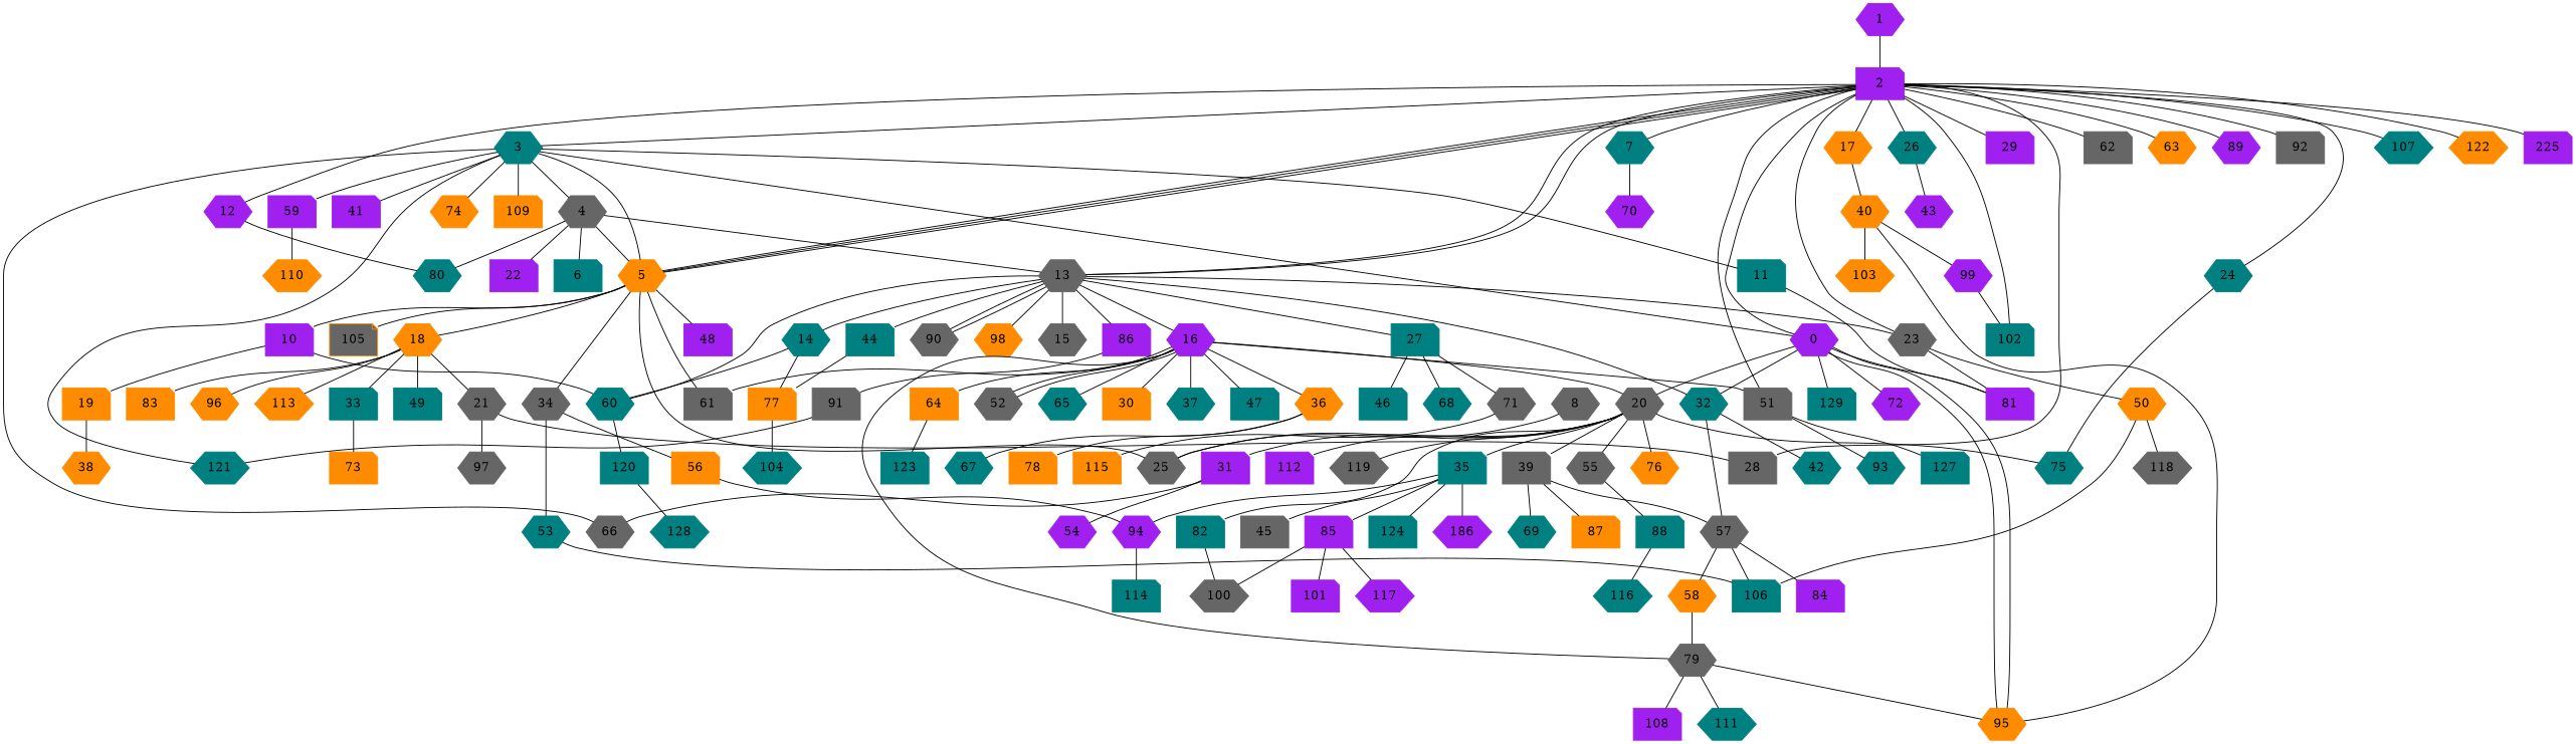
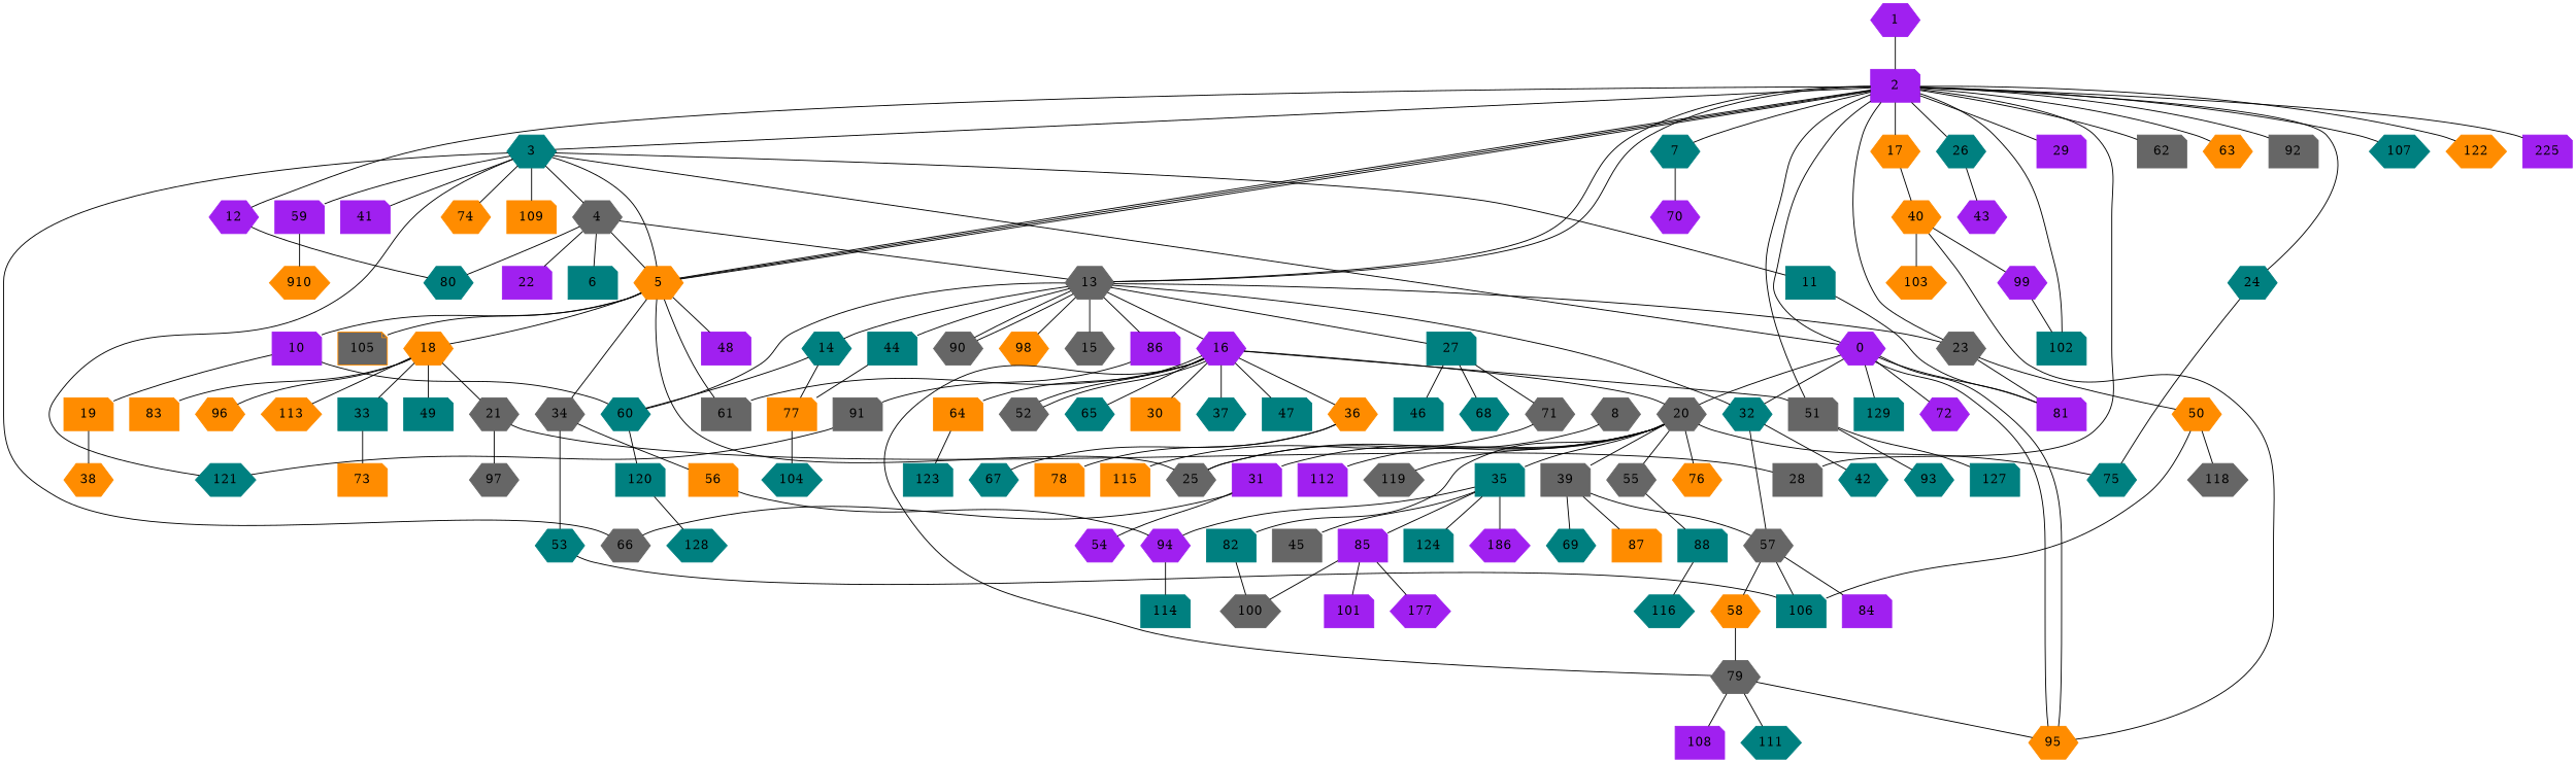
  graph {
    node [color=teal shape=hexagon style=filled]
    1 [color=purple]
    2 [color=purple shape=note]
    3
    5 [color=darkorange]
    7
    n6 [color=purple label=0]
    12 [color=purple]
    13 [color=gray40]
    17 [color=darkorange]
    23 [color=gray40]
    24
    26
    28 [color=gray40 shape=note]
    29 [color=purple shape=note]
    51 [color=gray40 shape=note]
    62 [color=gray40 shape=note]
    63 [color=darkorange]
-   89 [color=purple]
    92 [color=gray40 shape=note]
    102 [shape=note]
    107
    122 [color=darkorange]
    n23 [color=purple label=225 shape=note]
    4 [color=gray40]
    11 [shape=note]
    41 [color=purple shape=note]
    59 [color=purple shape=note]
    66 [color=gray40]
    74 [color=darkorange]
    109 [color=darkorange shape=note]
    121
    10 [color=purple shape=note]
    18 [color=darkorange]
    25 [color=gray40]
    34 [color=gray40]
    48 [color=purple shape=note]
    61 [color=gray40 shape=note]
    105 [color=darkorange fillcolor=gray40 shape=note]
    70 [color=purple]
    8 [color=gray40]
    20 [color=gray40]
    32
    72 [color=purple]
    81 [color=purple shape=note]
    95 [color=darkorange]
    129 [shape=note]
    80
    60
    14
    15 [color=gray40]
    16 [color=purple]
    27 [shape=note]
    44 [shape=note]
    86 [color=purple shape=note]
    90 [color=gray40]
    98 [color=darkorange]
    40 [color=darkorange]
    50 [color=darkorange]
    75
    43 [color=purple]
    93
    127 [shape=note]
    6 [shape=note]
    22 [color=purple shape=note]
-   110 [color=darkorange]
+   110 [color=darkorange label=910]
    19 [color=darkorange shape=note]
    21 [color=gray40]
    33 [shape=note]
    49 [shape=note]
    83 [color=darkorange shape=note]
    96 [color=darkorange]
    113 [color=darkorange]
    53
    56 [color=darkorange shape=note]
    31 [color=purple shape=note]
    35 [shape=note]
    39 [color=gray40 shape=note]
    55 [color=gray40]
    76 [color=darkorange]
    82 [shape=note]
    112 [color=purple shape=note]
    119 [color=gray40]
    42
    57 [color=gray40]
    38 [color=darkorange]
    120 [shape=note]
    77 [color=darkorange shape=note]
    30 [color=darkorange shape=note]
    36 [color=darkorange]
    37
    47 [shape=note]
    52 [color=gray40]
    64 [color=darkorange shape=note]
    65
    79 [color=gray40]
    46 [shape=note]
    68
    71 [color=gray40]
    91 [color=gray40 shape=note]
    104
    67
    78 [color=darkorange shape=note]
    123 [shape=note]
    108 [color=purple shape=note]
    111
    99 [color=purple]
    103 [color=darkorange]
    97 [color=gray40]
    73 [color=darkorange shape=note]
    54 [color=purple]
    45 [color=gray40 shape=note]
    85 [color=purple shape=note]
    94 [color=purple]
    124 [shape=note]
    n115 [color=purple label=186]
    69
    87 [color=darkorange shape=note]
    88 [shape=note]
    100 [color=gray40]
    106 [shape=note]
    118 [color=gray40]
    115 [color=darkorange shape=note]
    58 [color=darkorange]
    84 [color=purple shape=note]
    101 [color=purple shape=note]
-   117 [color=purple]
+   117 [color=purple label=177]
    114 [shape=note]
    116
    128
    1 -- 2
    2 -- 3
    2 -- 5
    2 -- 5
    2 -- 5
    2 -- 7
    2 -- n6
    2 -- 12
    2 -- 13
    2 -- 13
    2 -- 17
    2 -- 23
    2 -- 24
    2 -- 26
    2 -- 28
    2 -- 29
    2 -- 51
    2 -- 62
    2 -- 63
-   2 -- 89
    2 -- 92
    2 -- 102
    2 -- 107
    2 -- 122
    2 -- n23
    3 -- 5
    3 -- n6
    3 -- 4
    3 -- 11
    3 -- 41
    3 -- 59
    3 -- 66
    3 -- 74
    3 -- 109
    3 -- 121
    5 -- 10
    5 -- 18
    5 -- 25
    5 -- 34
    5 -- 48
    5 -- 61
    5 -- 105
    7 -- 70
    n6 -- 20
    n6 -- 32
    n6 -- 72
    n6 -- 81
    n6 -- 95
    n6 -- 95
    n6 -- 129
    12 -- 80
    13 -- 23
    13 -- 32
    13 -- 60
    13 -- 14
    13 -- 15
    13 -- 16
    13 -- 27
    13 -- 44
    13 -- 86
    13 -- 90
    13 -- 90
    13 -- 98
    17 -- 40
    23 -- 81
    23 -- 50
    24 -- 75
    26 -- 43
    51 -- 93
    51 -- 127
    4 -- 5
    4 -- 13
    4 -- 80
    4 -- 6
    4 -- 22
    11 -- 81
    59 -- 110
    10 -- 60
    10 -- 19
    18 -- 21
    18 -- 33
    18 -- 49
    18 -- 83
    18 -- 96
    18 -- 113
    34 -- 53
    34 -- 56
    8 -- 25
    20 -- 25
    20 -- 75
    20 -- 31
    20 -- 35
    20 -- 39
    20 -- 55
    20 -- 76
    20 -- 82
    20 -- 112
    20 -- 119
    32 -- 42
    32 -- 57
    60 -- 120
    14 -- 60
    14 -- 77
    16 -- 51
    16 -- 61
    16 -- 20
    16 -- 30
    16 -- 36
    16 -- 37
    16 -- 47
    16 -- 52
    16 -- 52
    16 -- 64
    16 -- 65
    16 -- 79
    27 -- 46
    27 -- 68
    27 -- 71
    44 -- 77
    86 -- 91
    40 -- 95
    40 -- 99
    40 -- 103
    50 -- 106
    50 -- 118
    19 -- 38
    21 -- 28
    21 -- 97
    33 -- 73
    53 -- 106
    56 -- 94
    31 -- 66
    31 -- 54
    35 -- 45
    35 -- 85
    35 -- 94
    35 -- 124
    35 -- n115
    39 -- 57
    39 -- 69
    39 -- 87
    55 -- 88
    82 -- 100
    57 -- 106
    57 -- 58
    57 -- 84
    120 -- 128
    77 -- 104
    36 -- 67
    36 -- 78
    64 -- 123
    79 -- 95
    79 -- 108
    79 -- 111
    71 -- 115
    91 -- 121
    99 -- 102
    85 -- 100
    85 -- 101
    85 -- 117
    94 -- 114
    88 -- 116
    58 -- 79
  }
